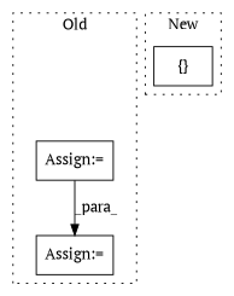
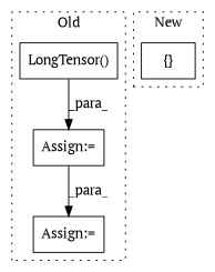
  digraph {
    fontname="PT Serif"
    node [a=68 l=3 shape=box fontname="PT Serif"]
    edge [fontname="PT Serif"]
+   n1 [a=75 l="17,1" label="LongTensor()" s="38307,38331"]
    n2 [label="Assign:=" s=38304]
    n3 [label="Assign:=" s=38350]
    n4 [a=59 l="1,0" label="{}" s="39772,39799"]
    subgraph cluster_1 {
      label=Old
      style=dotted
+     n1
      n2
      n3
    }
    subgraph cluster_2 {
      label=New
      style=dotted
      n4
    }
+   n1 -> n2 [label=_para_]
    n2 -> n3 [label=_para_]
  }
